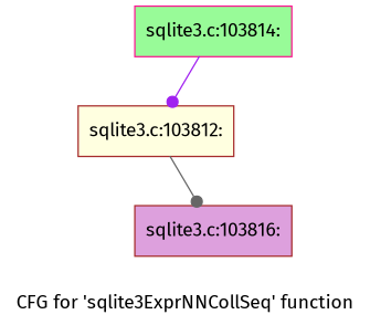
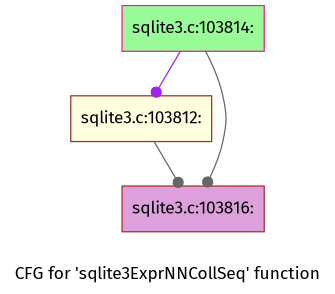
  digraph {
    fontname="Fira Sans"
    label="CFG for 'sqlite3ExprNNCollSeq' function"
    node [color=brown fontname="Fira Sans" shape=record style=filled]
    edge [arrowhead=dot color=gray40 fontname="Fira Sans"]
    n1 [fillcolor=lightyellow label="{sqlite3.c:103812:}"]
    n2 [fillcolor=plum label="{sqlite3.c:103816:}"]
    n3 [color=deeppink fillcolor=palegreen label="{sqlite3.c:103814:}"]
    n1 -> n2
    n3 -> n1 [color=purple]
+   n3 -> n2
  }
